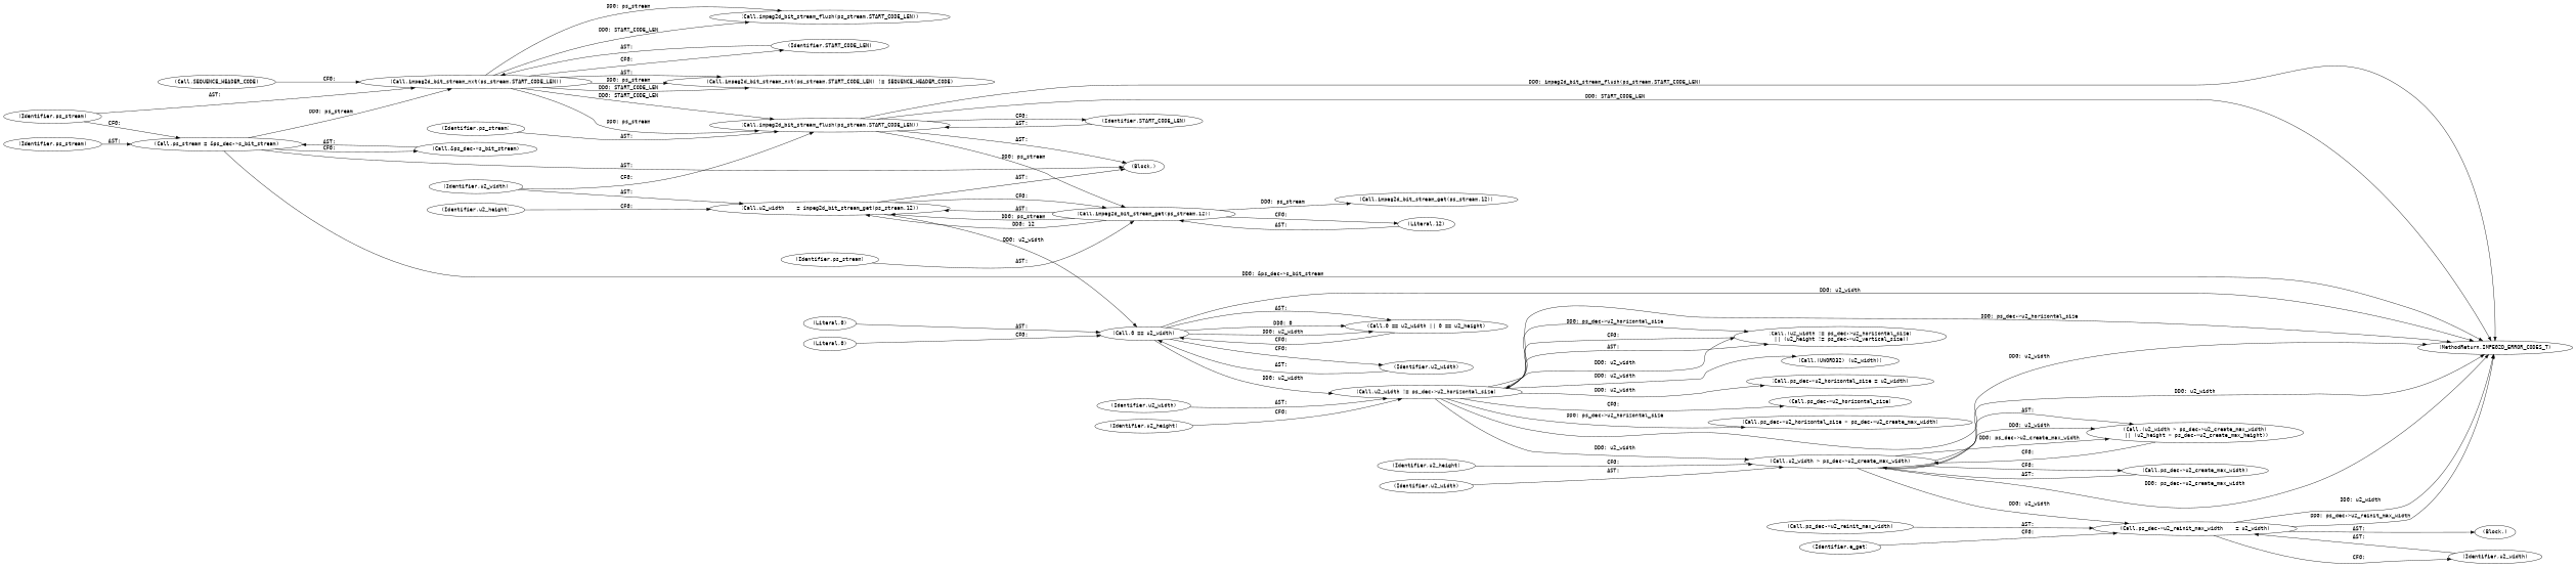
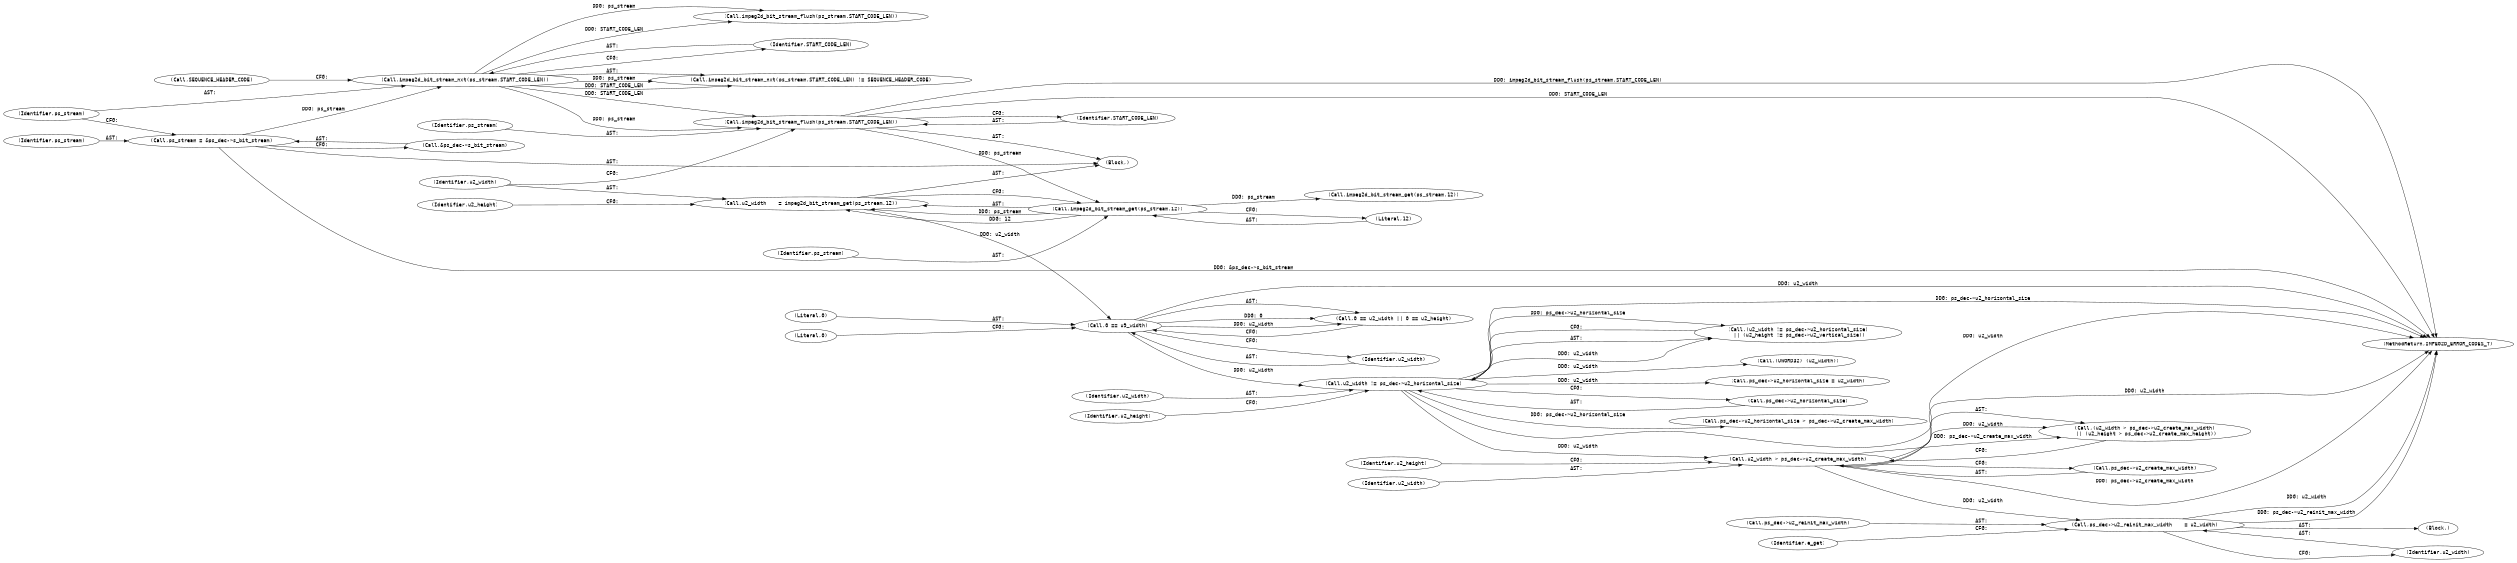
  digraph {
    fontname="DejaVu Sans Mono"
    rankdir=LR
    node [fontname="DejaVu Sans Mono"]
    edge [fontname="DejaVu Sans Mono"]
    n1 [label="(Call,ps_dec->u2_reinit_max_width    = u2_width)"]
    n2 [label="(MethodReturn,IMPEG2D_ERROR_CODES_T)"]
    n3 [label="(Identifier,u2_width)"]
    n4 [label="(Block,)"]
    n5 [label="(Call,u2_width > ps_dec->u2_create_max_width)"]
    n6 [label="(Call,(u2_width > ps_dec->u2_create_max_width)\n || (u2_height > ps_dec->u2_create_max_height))"]
    n7 [label="(Call,ps_dec->u2_create_max_width)"]
    n8 [label="(Call,u2_width != ps_dec->u2_horizontal_size)"]
    n9 [label="(Call,(u2_width != ps_dec->u2_horizontal_size)\n || (u2_height != ps_dec->u2_vertical_size))"]
    n10 [label="(Call,(UWORD32) (u2_width))"]
    n11 [label="(Call,ps_dec->u2_horizontal_size = u2_width)"]
    n12 [label="(Call,ps_dec->u2_horizontal_size)"]
    n13 [label="(Call,ps_dec->u2_horizontal_size > ps_dec->u2_create_max_width)"]
-   n14 [label="(Call,0 == u2_width)"]
+   n14 [label="(Call,0 == u9_width)"]
    n15 [label="(Call,0 == u2_width || 0 == u2_height)"]
    n16 [label="(Identifier,u2_width)"]
    n17 [label="(Call,u2_width    = impeg2d_bit_stream_get(ps_stream,12))"]
    n18 [label="(Call,impeg2d_bit_stream_get(ps_stream,12))"]
    n19 [label="(Block,)"]
    n20 [label="(Literal,12)"]
    n21 [label="(Call,impeg2d_bit_stream_get(ps_stream,12))"]
    n22 [label="(Call,impeg2d_bit_stream_flush(ps_stream,START_CODE_LEN))"]
    n23 [label="(Identifier,START_CODE_LEN)"]
    n24 [label="(Call,impeg2d_bit_stream_nxt(ps_stream,START_CODE_LEN))"]
    n25 [label="(Call,impeg2d_bit_stream_flush(ps_stream,START_CODE_LEN))"]
    n26 [label="(Call,impeg2d_bit_stream_nxt(ps_stream,START_CODE_LEN) != SEQUENCE_HEADER_CODE)"]
    n27 [label="(Identifier,START_CODE_LEN)"]
    n28 [label="(Call,ps_stream = &ps_dec->s_bit_stream)"]
    n29 [label="(Call,&ps_dec->s_bit_stream)"]
    n30 [label="(Call,SEQUENCE_HEADER_CODE)"]
    n31 [label="(Identifier,u2_height)"]
    n32 [label="(Identifier,u2_width)"]
    n33 [label="(Literal,0)"]
    n34 [label="(Call,ps_dec->u2_reinit_max_width)"]
    n35 [label="(Identifier,ps_stream)"]
    n36 [label="(Identifier,u2_height)"]
    n37 [label="(Identifier,ps_stream)"]
    n38 [label="(Identifier,u2_height)"]
    n39 [label="(Identifier,u2_width)"]
    n40 [label="(Identifier,ps_stream)"]
    n41 [label="(Identifier,ps_stream)"]
    n42 [label="(Identifier,u2_width)"]
    n43 [label="(Literal,0)"]
    n44 [label="(Identifier,e_get)"]
    n1 -> n2 [label="DDG: u2_width"]
    n1 -> n2 [label="DDG: ps_dec->u2_reinit_max_width"]
    n1 -> n3 [label="CFG: "]
    n1 -> n4 [label="AST: "]
    n3 -> n1 [label="AST: "]
    n5 -> n1 [label="DDG: u2_width"]
    n5 -> n2 [label="DDG: u2_width"]
    n5 -> n2 [label="DDG: ps_dec->u2_create_max_width"]
    n5 -> n6 [label="AST: "]
    n5 -> n6 [label="DDG: u2_width"]
    n5 -> n6 [label="DDG: ps_dec->u2_create_max_width"]
    n5 -> n7 [label="CFG: "]
    n6 -> n5 [label="CFG: "]
    n7 -> n5 [label="AST: "]
    n8 -> n2 [label="DDG: u2_width"]
    n8 -> n2 [label="DDG: ps_dec->u2_horizontal_size"]
    n8 -> n5 [label="DDG: u2_width"]
    n8 -> n9 [label="AST: "]
    n8 -> n9 [label="DDG: u2_width"]
    n8 -> n9 [label="DDG: ps_dec->u2_horizontal_size"]
    n8 -> n10 [label="DDG: u2_width"]
    n8 -> n11 [label="DDG: u2_width"]
    n8 -> n12 [label="CFG: "]
    n8 -> n13 [label="DDG: ps_dec->u2_horizontal_size"]
    n9 -> n8 [label="CFG: "]
+   n12 -> n8 [label="AST: "]
    n14 -> n2 [label="DDG: u2_width"]
    n14 -> n8 [label="DDG: u2_width"]
    n14 -> n15 [label="AST: "]
    n14 -> n15 [label="DDG: 0"]
    n14 -> n15 [label="DDG: u2_width"]
    n14 -> n16 [label="CFG: "]
    n15 -> n14 [label="CFG: "]
    n16 -> n14 [label="AST: "]
    n17 -> n14 [label="DDG: u2_width"]
    n17 -> n18 [label="CFG: "]
    n17 -> n19 [label="AST: "]
    n18 -> n17 [label="AST: "]
    n18 -> n17 [label="DDG: ps_stream"]
    n18 -> n17 [label="DDG: 12"]
    n18 -> n20 [label="CFG: "]
    n18 -> n21 [label="DDG: ps_stream"]
    n20 -> n18 [label="AST: "]
    n22 -> n2 [label="DDG: impeg2d_bit_stream_flush(ps_stream,START_CODE_LEN)"]
    n22 -> n2 [label="DDG: START_CODE_LEN"]
    n22 -> n18 [label="DDG: ps_stream"]
    n22 -> n19 [label="AST: "]
    n22 -> n23 [label="CFG: "]
    n23 -> n22 [label="AST: "]
    n24 -> n22 [label="DDG: ps_stream"]
    n24 -> n22 [label="DDG: START_CODE_LEN"]
    n24 -> n25 [label="DDG: ps_stream"]
    n24 -> n25 [label="DDG: START_CODE_LEN"]
    n24 -> n26 [label="AST: "]
    n24 -> n26 [label="DDG: ps_stream"]
    n24 -> n26 [label="DDG: START_CODE_LEN"]
    n24 -> n27 [label="CFG: "]
    n27 -> n24 [label="AST: "]
    n28 -> n2 [label="DDG: &ps_dec->s_bit_stream"]
    n28 -> n19 [label="AST: "]
    n28 -> n24 [label="DDG: ps_stream"]
    n28 -> n29 [label="CFG: "]
    n29 -> n28 [label="AST: "]
    n30 -> n24 [label="CFG: "]
    n31 -> n8 [label="CFG: "]
    n32 -> n17 [label="AST: "]
    n32 -> n22 [label="CFG: "]
    n33 -> n14 [label="AST: "]
    n34 -> n1 [label="AST: "]
    n35 -> n28 [label="AST: "]
    n36 -> n17 [label="CFG: "]
    n37 -> n24 [label="AST: "]
    n37 -> n28 [label="CFG: "]
    n38 -> n5 [label="CFG: "]
    n39 -> n5 [label="AST: "]
    n40 -> n22 [label="AST: "]
    n41 -> n18 [label="AST: "]
    n42 -> n8 [label="AST: "]
    n43 -> n14 [label="CFG: "]
    n44 -> n1 [label="CFG: "]
  }
